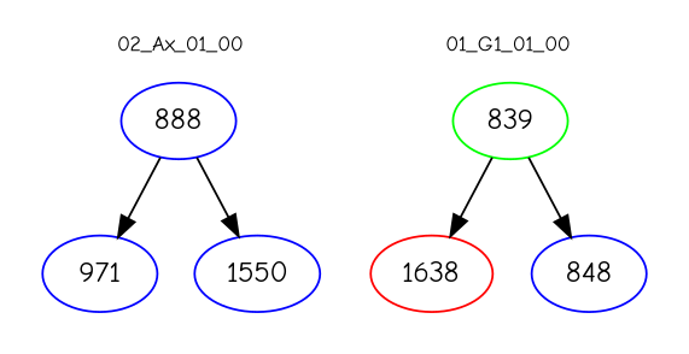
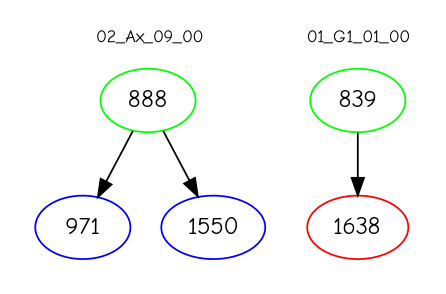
  digraph {
    fontname="Comic Neue"
    node [color=blue fontname="Comic Neue"]
    edge [color=black fontname="Comic Neue"]
-   n1 [label=888]
+   n1 [color=green label=888]
    n2 [label=971]
    n3 [label=1550]
    n4 [color=green label=839]
    n5 [color=red label=1638]
-   n6 [label=848]
    subgraph cluster_1 {
      color=white
      fontsize=10
-     label="02_Ax_01_00"
+     label="02_Ax_09_00"
      n1
      n2
      n3
    }
    subgraph cluster_2 {
      color=white
      fontsize=10
      label="01_G1_01_00"
      n4
      n5
-     n6
    }
    n1 -> n2
    n1 -> n3
    n4 -> n5
-   n4 -> n6
  }
